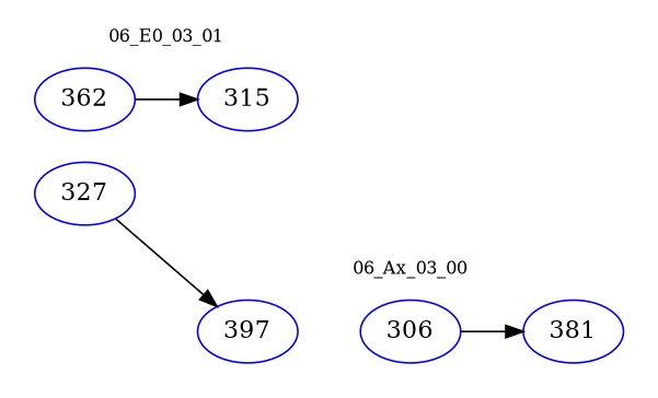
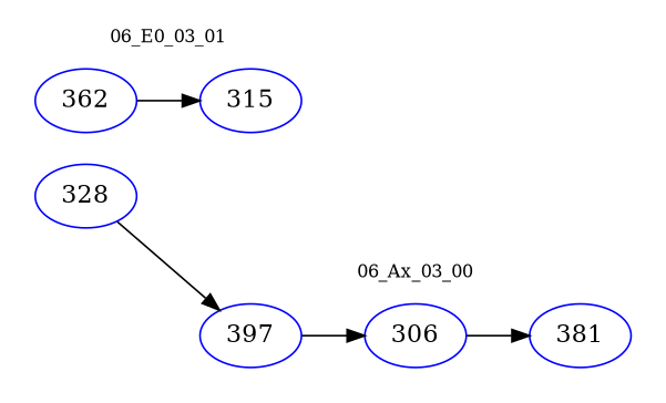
  digraph {
    rankdir=LR
    node [color=blue]
    edge [color=black]
    n1 [label=397]
    n2 [label=306]
    n3 [label=381]
-   n4 [label=327]
+   n4 [label=328]
    n5 [label=362]
    n6 [label=315]
    subgraph cluster_1 {
      color=white
      fontsize=10
      label="06_Ax_03_00"
      n1
      n2
      n3
    }
    subgraph cluster_2 {
      color=white
      fontsize=10
      label="06_E0_03_01"
      n4
      n5
      n6
    }
+   n1 -> n2
    n2 -> n3
    n4 -> n1
    n5 -> n6
  }
